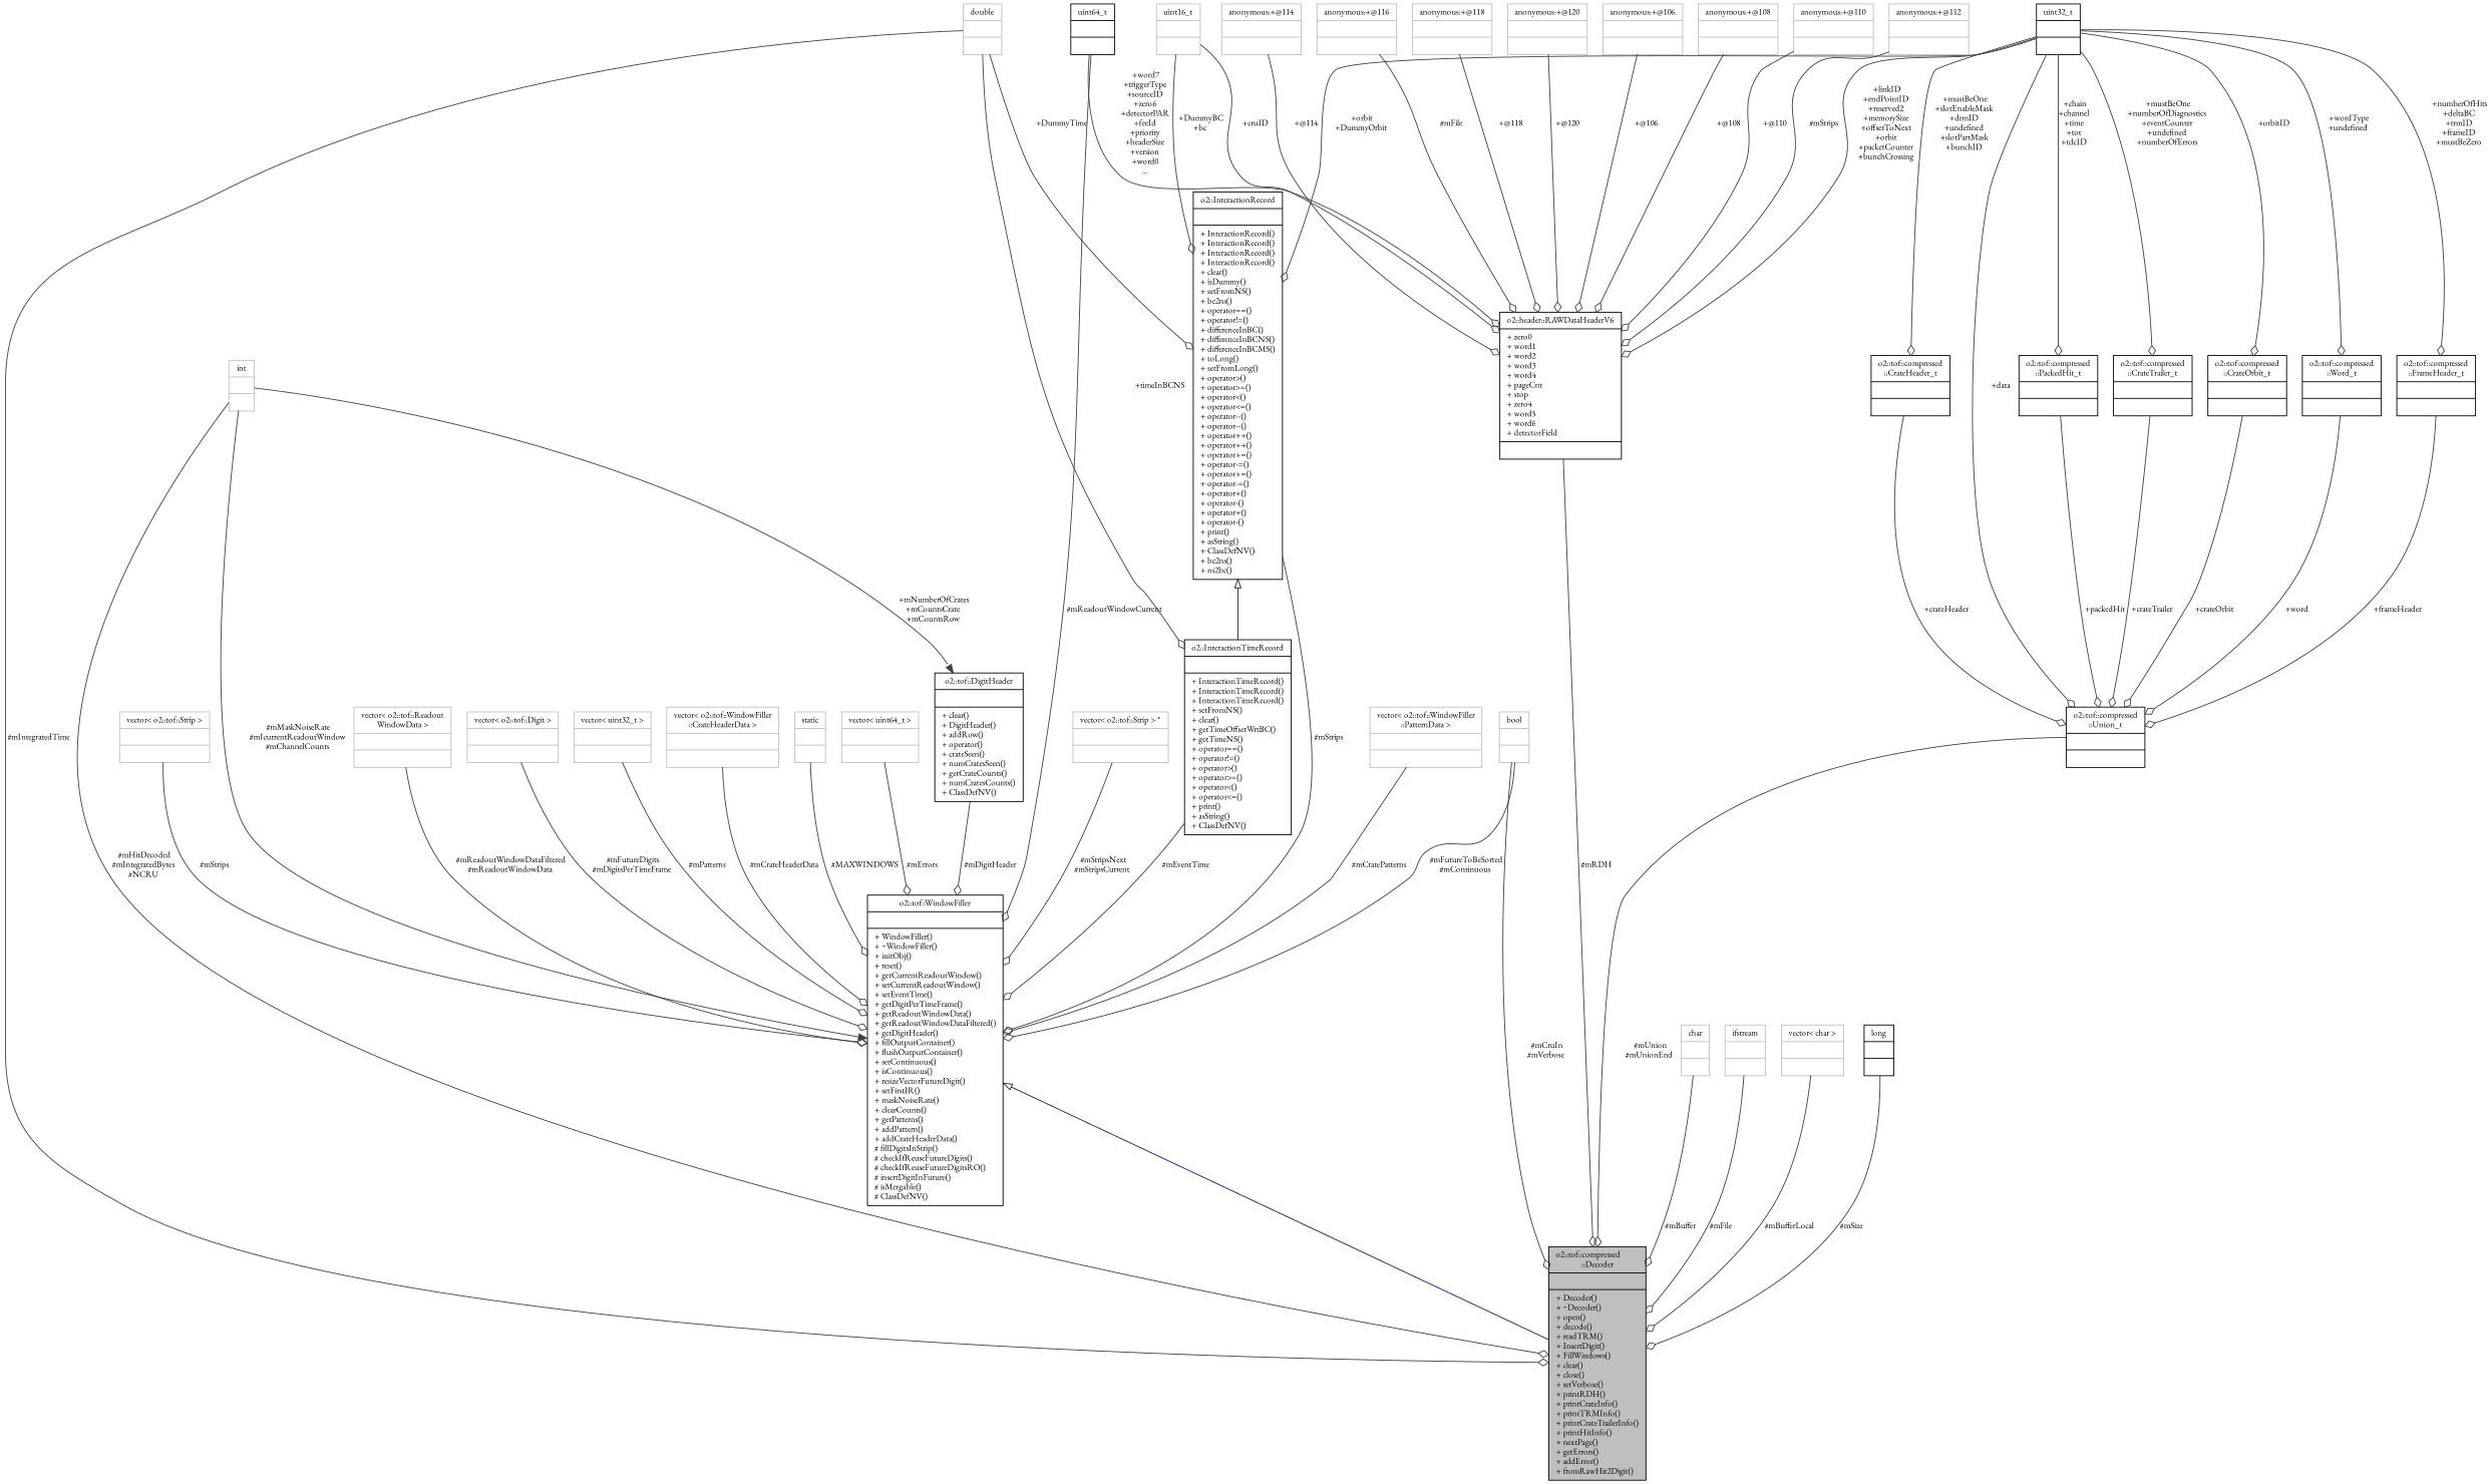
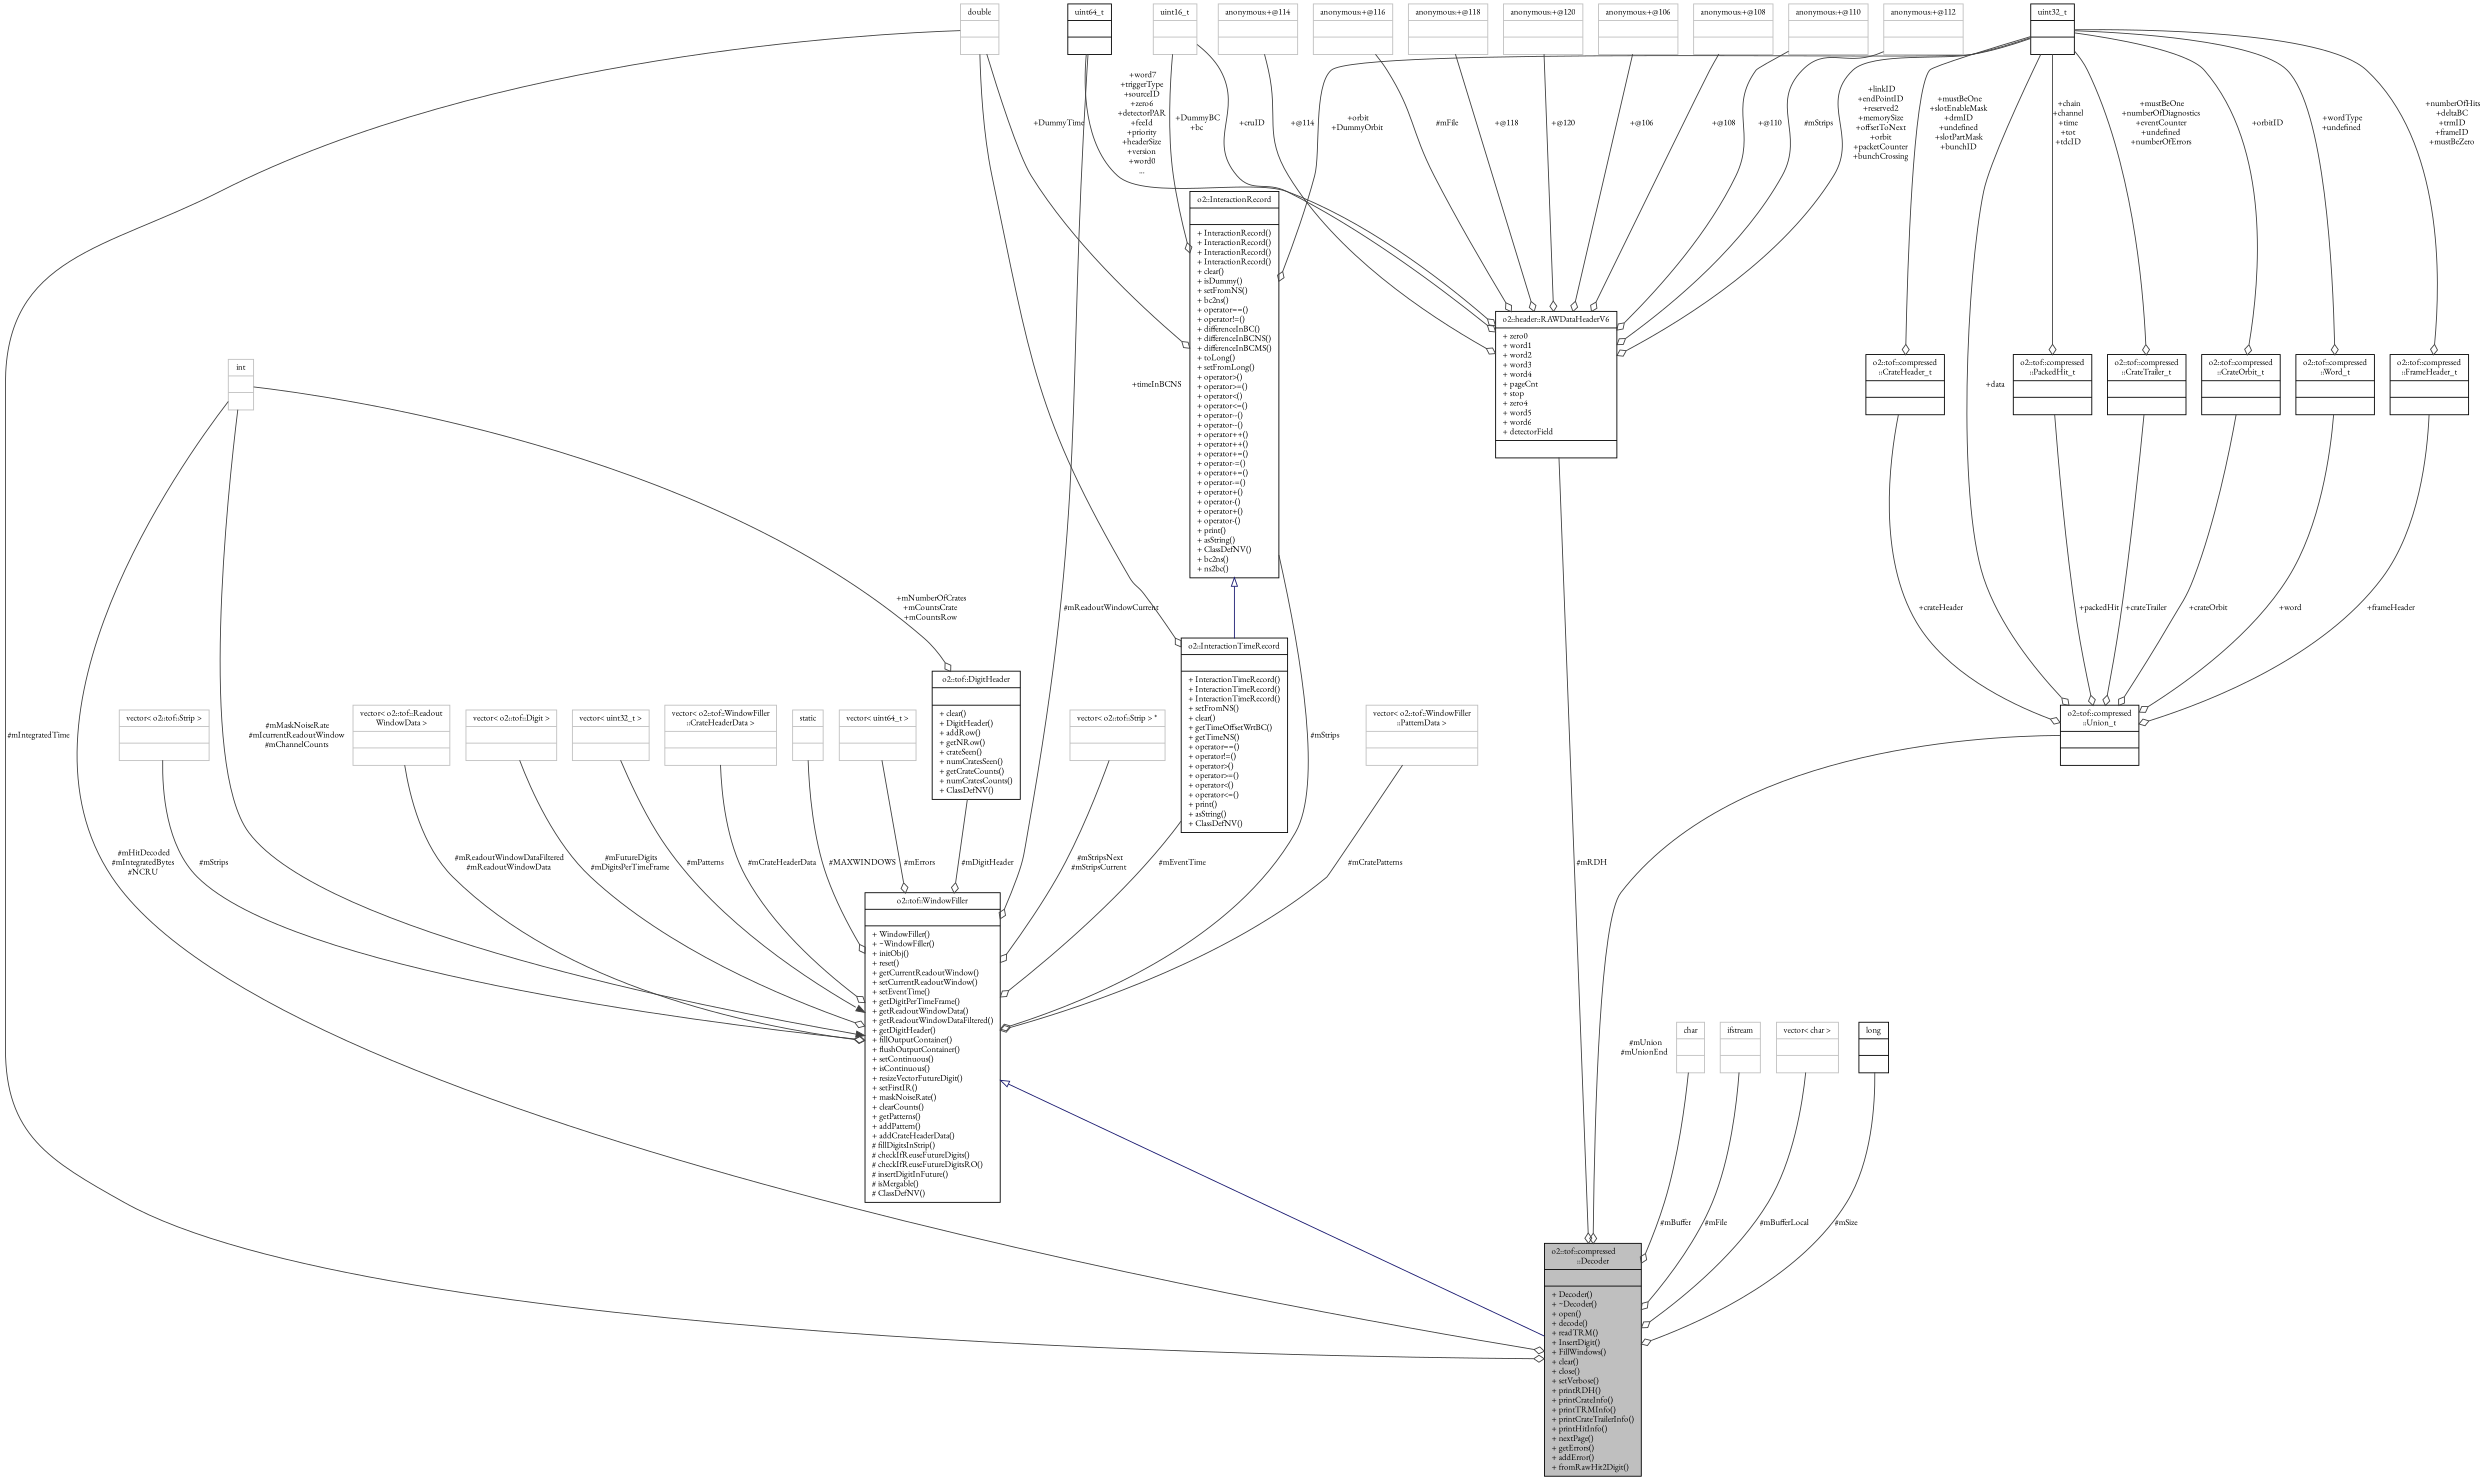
  digraph {
    fontname="EB Garamond"
    node [color=grey75 fontname="EB Garamond" fontsize=10 shape=record]
    edge [color=grey25 fontname="EB Garamond" fontsize=10 labelfontname=Helvetica labelfontsize=10 style=solid arrowhead=odiamond]
    n1 [color=black fillcolor=grey75 fontcolor=black height=0.2 label="{o2::tof::compressed\l::Decoder\n||+ Decoder()\l+ ~Decoder()\l+ open()\l+ decode()\l+ readTRM()\l+ InsertDigit()\l+ FillWindows()\l+ clear()\l+ close()\l+ setVerbose()\l+ printRDH()\l+ printCrateInfo()\l+ printTRMInfo()\l+ printCrateTrailerInfo()\l+ printHitInfo()\l+ nextPage()\l+ getErrors()\l+ addError()\l+ fromRawHit2Digit()\l}" style=filled width=0.4]
    n2 [color=black height=0.2 label="{o2::tof::WindowFiller\n||+ WindowFiller()\l+ ~WindowFiller()\l+ initObj()\l+ reset()\l+ getCurrentReadoutWindow()\l+ setCurrentReadoutWindow()\l+ setEventTime()\l+ getDigitPerTimeFrame()\l+ getReadoutWindowData()\l+ getReadoutWindowDataFiltered()\l+ getDigitHeader()\l+ fillOutputContainer()\l+ flushOutputContainer()\l+ setContinuous()\l+ isContinuous()\l+ resizeVectorFutureDigit()\l+ setFirstIR()\l+ maskNoiseRate()\l+ clearCounts()\l+ getPatterns()\l+ addPattern()\l+ addCrateHeaderData()\l# fillDigitsInStrip()\l# checkIfReuseFutureDigits()\l# checkIfReuseFutureDigitsRO()\l# insertDigitInFuture()\l# isMergable()\l# ClassDefNV()\l}" width=0.4]
    n3 [height=0.2 label="{vector\< o2::tof::WindowFiller\l::CrateHeaderData \>\n||}" width=0.4]
    n4 [height=0.2 label="{vector\< o2::tof::Strip \> *\n||}" width=0.4]
    n5 [color=black height=0.2 label="{o2::InteractionRecord\n||+ InteractionRecord()\l+ InteractionRecord()\l+ InteractionRecord()\l+ InteractionRecord()\l+ clear()\l+ isDummy()\l+ setFromNS()\l+ bc2ns()\l+ operator==()\l+ operator!=()\l+ differenceInBC()\l+ differenceInBCNS()\l+ differenceInBCMS()\l+ toLong()\l+ setFromLong()\l+ operator\>()\l+ operator\>=()\l+ operator\<()\l+ operator\<=()\l+ operator--()\l+ operator--()\l+ operator++()\l+ operator++()\l+ operator+=()\l+ operator-=()\l+ operator+=()\l+ operator-=()\l+ operator+()\l+ operator-()\l+ operator+()\l+ operator-()\l+ print()\l+ asString()\l+ ClassDefNV()\l+ bc2ns()\l+ ns2bc()\l}" width=0.4]
    n6 [color=black height=0.2 label="{o2::InteractionTimeRecord\n||+ InteractionTimeRecord()\l+ InteractionTimeRecord()\l+ InteractionTimeRecord()\l+ setFromNS()\l+ clear()\l+ getTimeOffsetWrtBC()\l+ getTimeNS()\l+ operator==()\l+ operator!=()\l+ operator\>()\l+ operator\>=()\l+ operator\<()\l+ operator\<=()\l+ print()\l+ asString()\l+ ClassDefNV()\l}" width=0.4]
    n7 [height=0.2 label="{double\n||}" width=0.4]
    n8 [height=0.2 label="{uint16_t\n||}" width=0.4]
    n9 [color=black height=0.2 label="{o2::header::RAWDataHeaderV6\n|+ zero0\l+ word1\l+ word2\l+ word3\l+ word4\l+ pageCnt\l+ stop\l+ zero4\l+ word5\l+ word6\l+ detectorField\l|}" width=0.4]
    n10 [color=black height=0.2 label="{uint32_t\n||}" width=0.4]
    n11 [color=black height=0.2 label="{o2::tof::compressed\l::Union_t\n||}" width=0.4]
    n12 [color=black height=0.2 label="{o2::tof::compressed\l::PackedHit_t\n||}" width=0.4]
    n13 [color=black height=0.2 label="{o2::tof::compressed\l::CrateTrailer_t\n||}" width=0.4]
    n14 [color=black height=0.2 label="{o2::tof::compressed\l::CrateOrbit_t\n||}" width=0.4]
    n15 [color=black height=0.2 label="{o2::tof::compressed\l::Word_t\n||}" width=0.4]
    n16 [color=black height=0.2 label="{o2::tof::compressed\l::FrameHeader_t\n||}" width=0.4]
    n17 [color=black height=0.2 label="{o2::tof::compressed\l::CrateHeader_t\n||}" width=0.4]
    n18 [color=black height=0.2 label="{uint64_t\n||}" width=0.4]
    n19 [height=0.2 label="{vector\< o2::tof::WindowFiller\l::PatternData \>\n||}" width=0.4]
    n20 [height=0.2 label="{vector\< o2::tof::Strip \>\n||}" width=0.4]
-   n21 [color=black height=0.2 label="{o2::tof::DigitHeader\n||+ clear()\l+ DigitHeader()\l+ addRow()\l+ operator()\l+ crateSeen()\l+ numCratesSeen()\l+ getCrateCounts()\l+ numCratesCounts()\l+ ClassDefNV()\l}" width=0.4]
+   n21 [color=black height=0.2 label="{o2::tof::DigitHeader\n||+ clear()\l+ DigitHeader()\l+ addRow()\l+ getNRow()\l+ crateSeen()\l+ numCratesSeen()\l+ getCrateCounts()\l+ numCratesCounts()\l+ ClassDefNV()\l}" width=0.4]
    n22 [height=0.2 label="{int\n||}" width=0.4]
    n23 [height=0.2 label="{vector\< o2::tof::Readout\lWindowData \>\n||}" width=0.4]
    n24 [height=0.2 label="{vector\< o2::tof::Digit \>\n||}" width=0.4]
    n25 [height=0.2 label="{vector\< uint32_t \>\n||}" width=0.4]
-   n26 [height=0.2 label="{bool\n||}" width=0.4]
    n27 [height=0.2 label="{static\n||}" width=0.4]
    n28 [height=0.2 label="{vector\< uint64_t \>\n||}" width=0.4]
    n29 [height=0.2 label="{anonymous:+@114\n||}" width=0.4]
    n30 [height=0.2 label="{anonymous:+@116\n||}" width=0.4]
    n31 [height=0.2 label="{anonymous:+@118\n||}" width=0.4]
    n32 [height=0.2 label="{anonymous:+@120\n||}" width=0.4]
    n33 [height=0.2 label="{anonymous:+@106\n||}" width=0.4]
    n34 [height=0.2 label="{anonymous:+@108\n||}" width=0.4]
    n35 [height=0.2 label="{anonymous:+@110\n||}" width=0.4]
    n36 [height=0.2 label="{anonymous:+@112\n||}" width=0.4]
    n37 [height=0.2 label="{char\n||}" width=0.4]
    n38 [height=0.2 label="{ifstream\n||}" width=0.4]
    n39 [height=0.2 label="{vector\< char \>\n||}" width=0.4]
    n40 [color=black height=0.2 label="{long\n||}" width=0.4]
    n2 -> n1 [arrowtail=onormal color=midnightblue dir=back arrowhead=""]
    n3 -> n2 [label=" #mCrateHeaderData"]
    n4 -> n2 [label=" #mStripsNext\n#mStripsCurrent"]
    n5 -> n2 [label=" #mStrips"]
    n5 -> n6 [arrowtail=onormal color=midnightblue dir=back arrowhead=""]
    n6 -> n2 [label=" #mEventTime"]
    n7 -> n1 [label=" #mIntegratedTime"]
    n7 -> n5 [label=" +DummyTime"]
    n7 -> n6 [label=" +timeInBCNS"]
    n8 -> n5 [label=" +DummyBC\n+bc"]
    n8 -> n9 [label=" +cruID"]
    n9 -> n1 [label=" #mRDH"]
    n10 -> n5 [label=" +orbit\n+DummyOrbit"]
    n10 -> n9 [label=" +linkID\n+endPointID\n+reserved2\n+memorySize\n+offsetToNext\n+orbit\n+packetCounter\n+bunchCrossing"]
    n10 -> n11 [label=" +data"]
    n10 -> n12 [label=" +chain\n+channel\n+time\n+tot\n+tdcID"]
    n10 -> n13 [label=" +mustBeOne\n+numberOfDiagnostics\n+eventCounter\n+undefined\n+numberOfErrors"]
    n10 -> n14 [label=" +orbitID"]
    n10 -> n15 [label=" +wordType\n+undefined"]
    n10 -> n16 [label=" +numberOfHits\n+deltaBC\n+trmID\n+frameID\n+mustBeZero"]
    n10 -> n17 [label=" +mustBeOne\n+slotEnableMask\n+drmID\n+undefined\n+slotPartMask\n+bunchID"]
    n11 -> n1 [label=" #mUnion\n#mUnionEnd"]
    n12 -> n11 [label=" +packedHit"]
    n13 -> n11 [label=" +crateTrailer"]
    n14 -> n11 [label=" +crateOrbit"]
    n15 -> n11 [label=" +word"]
    n16 -> n11 [label=" +frameHeader"]
    n17 -> n11 [label=" +crateHeader"]
    n18 -> n2 [label=" #mReadoutWindowCurrent"]
    n18 -> n9 [label=" +word7\n+triggerType\n+sourceID\n+zero6\n+detectorPAR\n+feeId\n+priority\n+headerSize\n+version\n+word0\n..."]
    n19 -> n2 [label=" #mCratePatterns"]
    n20 -> n2 [label=" #mStrips"]
    n21 -> n2 [label=" #mDigitHeader"]
    n22 -> n1 [label=" #mHitDecoded\n#mIntegratedBytes\n#NCRU"]
    n22 -> n2 [arrowhead=normal label=" #mMaskNoiseRate\n#mIcurrentReadoutWindow\n#mChannelCounts"]
-   n22 -> n21 [arrowhead=normal label=" +mNumberOfCrates\n+mCountsCrate\n+mCountsRow"]
+   n22 -> n21 [label=" +mNumberOfCrates\n+mCountsCrate\n+mCountsRow"]
    n23 -> n2 [label=" #mReadoutWindowDataFiltered\n#mReadoutWindowData"]
    n24 -> n2 [label=" #mFutureDigits\n#mDigitsPerTimeFrame"]
-   n25 -> n2 [label=" #mPatterns"]
-   n26 -> n1 [label=" #mCruIn\n#mVerbose"]
-   n26 -> n2 [label=" #mFutureToBeSorted\n#mContinuous"]
+   n25 -> n2 [arrowhead=normal label=" #mPatterns"]
    n27 -> n2 [label=" #MAXWINDOWS"]
    n28 -> n2 [label=" #mErrors"]
    n29 -> n9 [label=" +@114"]
    n30 -> n9 [label=" #mFile"]
    n31 -> n9 [label=" +@118"]
    n32 -> n9 [label=" +@120"]
    n33 -> n9 [label=" +@106"]
    n34 -> n9 [label=" +@108"]
    n35 -> n9 [label=" +@110"]
    n36 -> n9 [label=" #mStrips"]
    n37 -> n1 [label=" #mBuffer"]
    n38 -> n1 [label=" #mFile"]
    n39 -> n1 [label=" #mBufferLocal"]
    n40 -> n1 [label=" #mSize"]
  }
